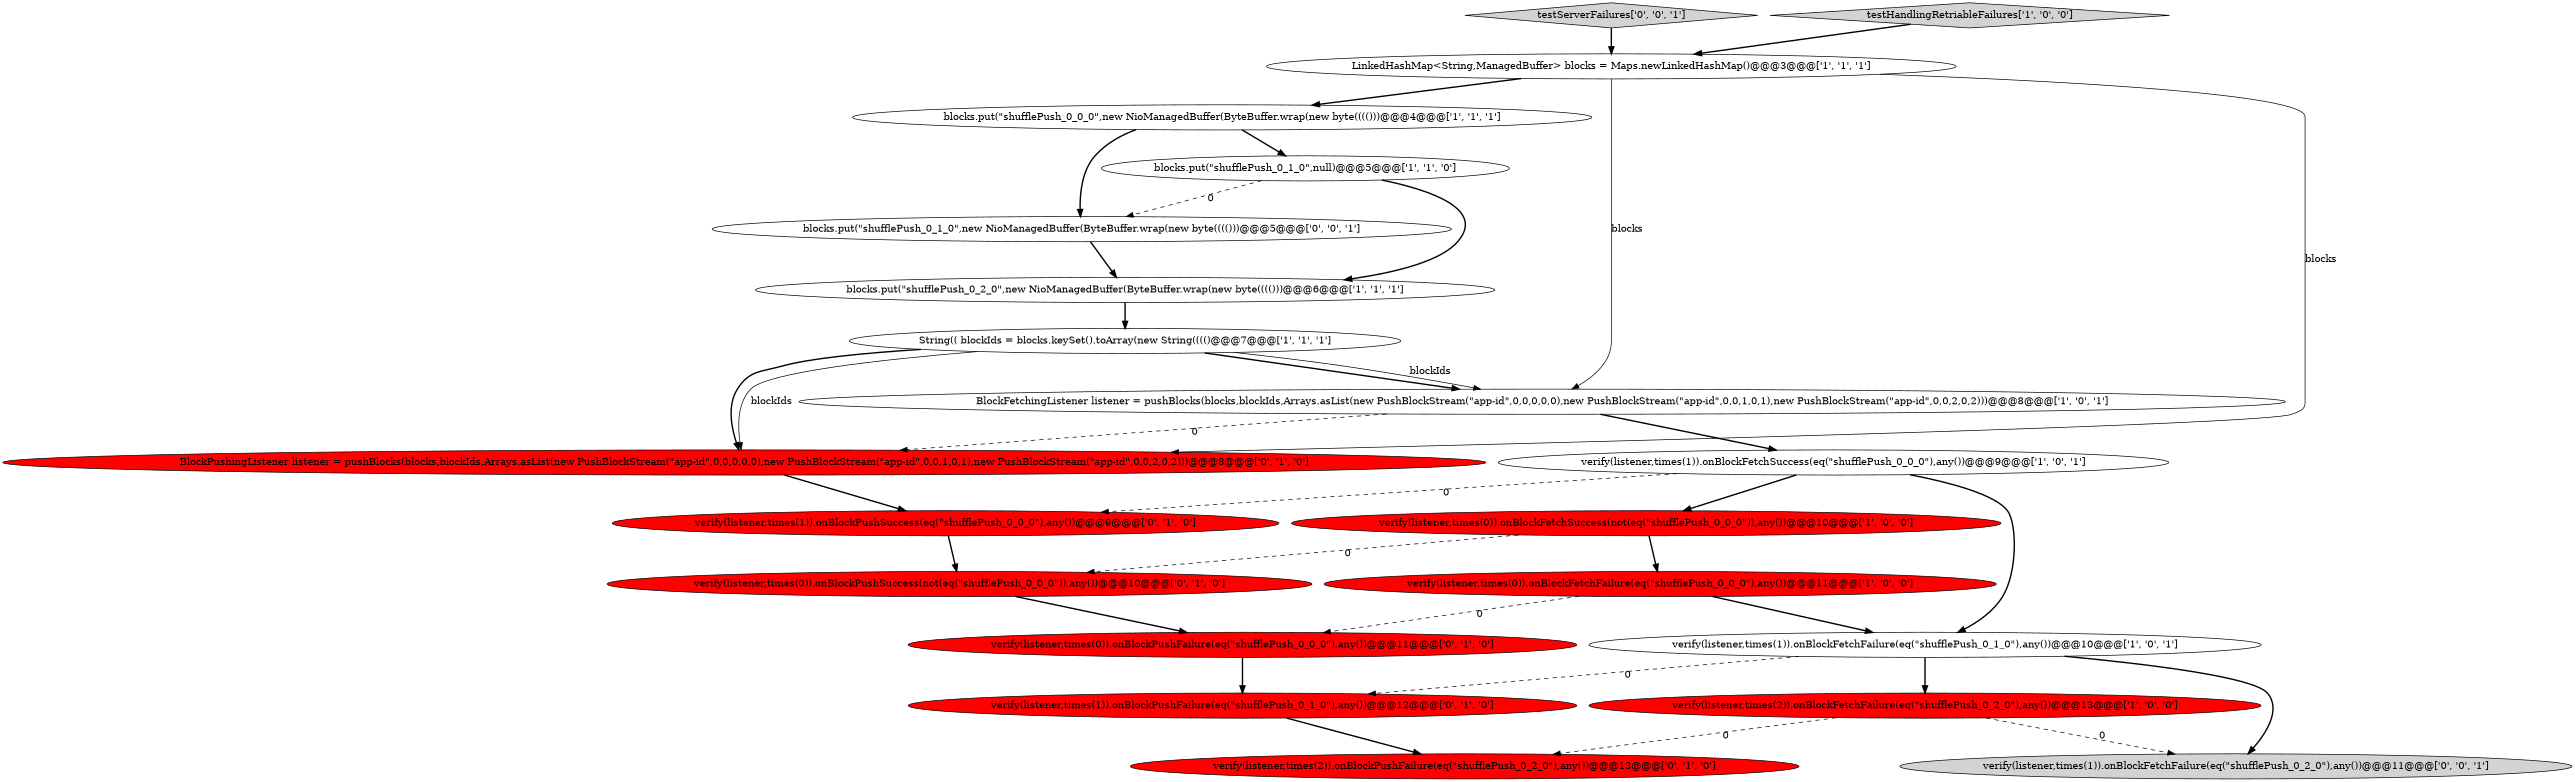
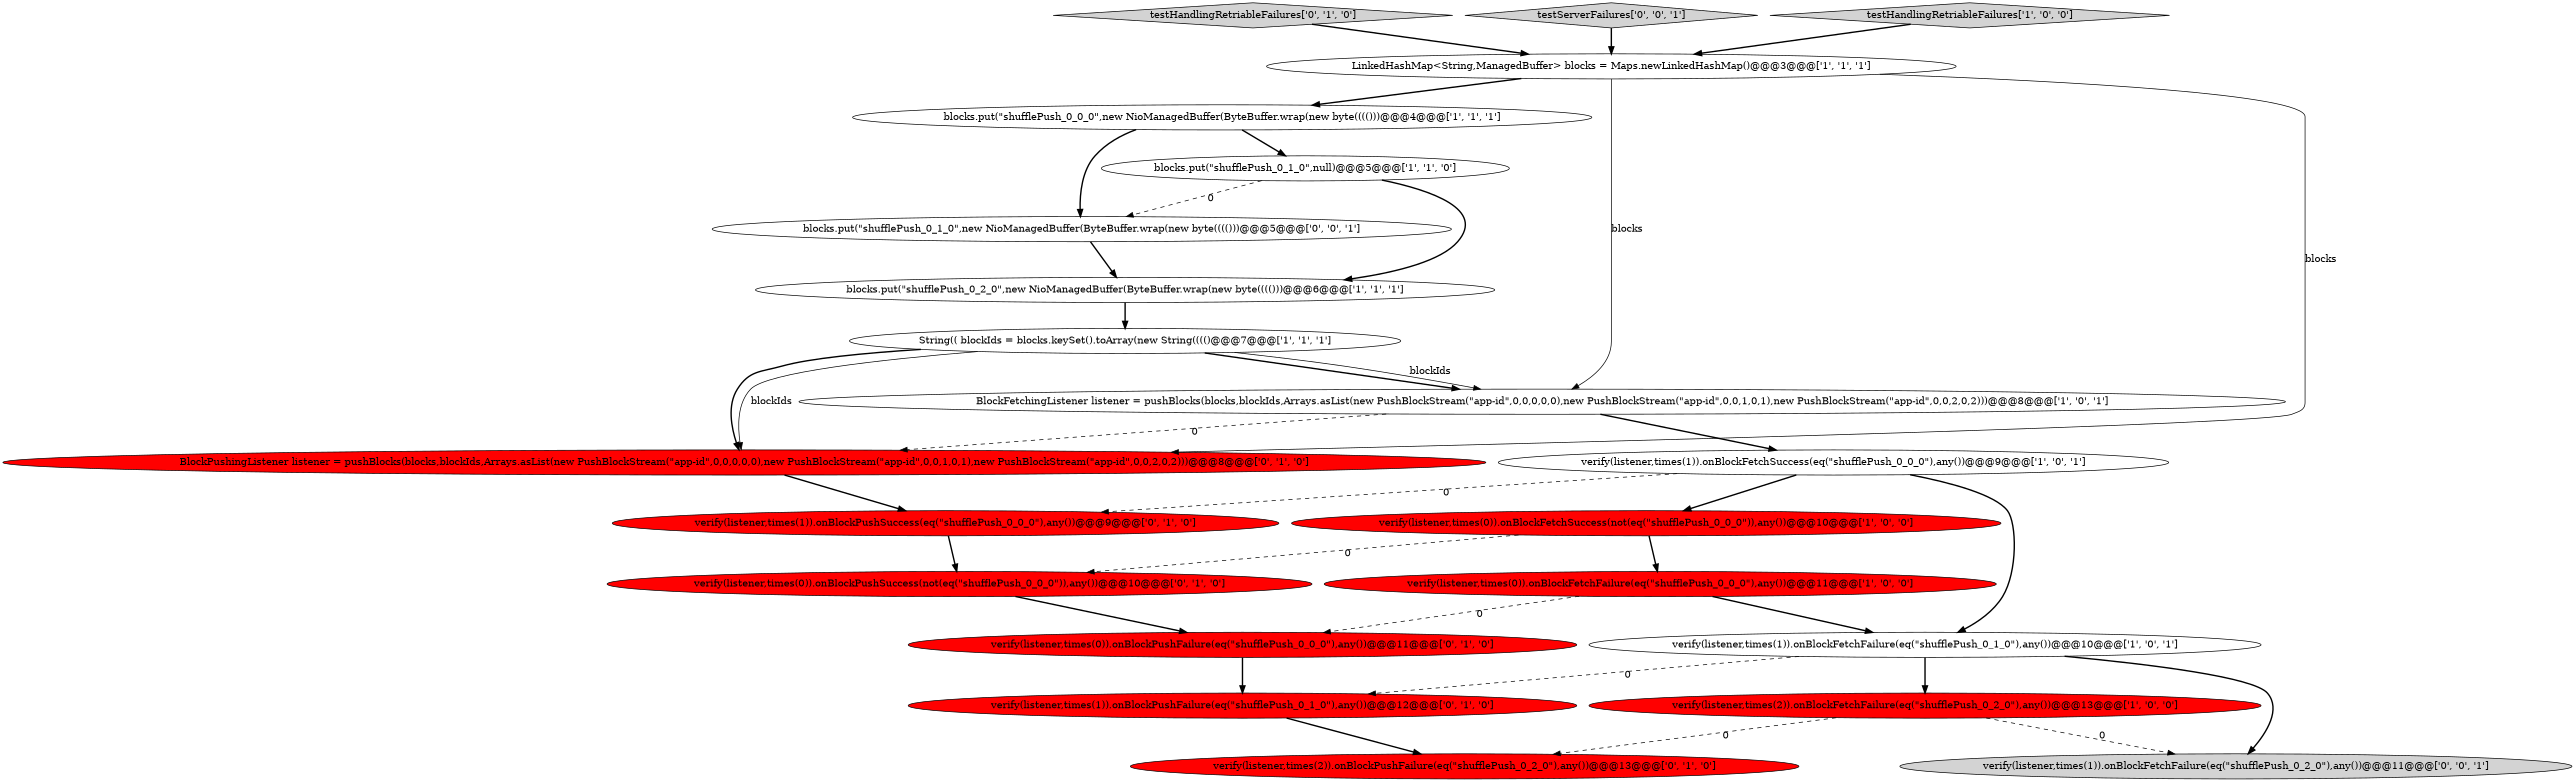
  digraph {
    node [fillcolor=red shape=ellipse style=filled]
    edge [style=bold]
    n1 [label="verify(listener,times(1)).onBlockPushSuccess(eq(\"shufflePush_0_0_0\"),any())@@@9@@@['0', '1', '0']"]
    n2 [label="verify(listener,times(0)).onBlockPushSuccess(not(eq(\"shufflePush_0_0_0\")),any())@@@10@@@['0', '1', '0']"]
    n3 [fillcolor=white label="LinkedHashMap<String,ManagedBuffer> blocks = Maps.newLinkedHashMap()@@@3@@@['1', '1', '1']"]
    n4 [fillcolor=white label="blocks.put(\"shufflePush_0_0_0\",new NioManagedBuffer(ByteBuffer.wrap(new byte(((()))@@@4@@@['1', '1', '1']"]
    n5 [fillcolor=white label="BlockFetchingListener listener = pushBlocks(blocks,blockIds,Arrays.asList(new PushBlockStream(\"app-id\",0,0,0,0,0),new PushBlockStream(\"app-id\",0,0,1,0,1),new PushBlockStream(\"app-id\",0,0,2,0,2)))@@@8@@@['1', '0', '1']"]
    n6 [label="BlockPushingListener listener = pushBlocks(blocks,blockIds,Arrays.asList(new PushBlockStream(\"app-id\",0,0,0,0,0),new PushBlockStream(\"app-id\",0,0,1,0,1),new PushBlockStream(\"app-id\",0,0,2,0,2)))@@@8@@@['0', '1', '0']"]
    n7 [fillcolor=white label="verify(listener,times(1)).onBlockFetchSuccess(eq(\"shufflePush_0_0_0\"),any())@@@9@@@['1', '0', '1']"]
    n8 [fillcolor=white label="verify(listener,times(1)).onBlockFetchFailure(eq(\"shufflePush_0_1_0\"),any())@@@10@@@['1', '0', '1']"]
    n9 [label="verify(listener,times(0)).onBlockFetchSuccess(not(eq(\"shufflePush_0_0_0\")),any())@@@10@@@['1', '0', '0']"]
    n10 [label="verify(listener,times(0)).onBlockPushFailure(eq(\"shufflePush_0_0_0\"),any())@@@11@@@['0', '1', '0']"]
    n11 [label="verify(listener,times(2)).onBlockPushFailure(eq(\"shufflePush_0_2_0\"),any())@@@13@@@['0', '1', '0']"]
    n12 [fillcolor=white label="blocks.put(\"shufflePush_0_2_0\",new NioManagedBuffer(ByteBuffer.wrap(new byte(((()))@@@6@@@['1', '1', '1']"]
    n13 [fillcolor=white label="String(( blockIds = blocks.keySet().toArray(new String(((()@@@7@@@['1', '1', '1']"]
+   n14 [fillcolor=lightgray label="testHandlingRetriableFailures['0', '1', '0']" shape=diamond]
    n15 [fillcolor=white label="blocks.put(\"shufflePush_0_1_0\",new NioManagedBuffer(ByteBuffer.wrap(new byte(((()))@@@5@@@['0', '0', '1']"]
    n16 [label="verify(listener,times(2)).onBlockFetchFailure(eq(\"shufflePush_0_2_0\"),any())@@@13@@@['1', '0', '0']"]
    n17 [fillcolor=lightgray label="verify(listener,times(1)).onBlockFetchFailure(eq(\"shufflePush_0_2_0\"),any())@@@11@@@['0', '0', '1']"]
    n18 [fillcolor=white label="blocks.put(\"shufflePush_0_1_0\",null)@@@5@@@['1', '1', '0']"]
    n19 [label="verify(listener,times(1)).onBlockPushFailure(eq(\"shufflePush_0_1_0\"),any())@@@12@@@['0', '1', '0']"]
    n20 [label="verify(listener,times(0)).onBlockFetchFailure(eq(\"shufflePush_0_0_0\"),any())@@@11@@@['1', '0', '0']"]
    n21 [fillcolor=lightgray label="testServerFailures['0', '0', '1']" shape=diamond]
    n22 [fillcolor=lightgray label="testHandlingRetriableFailures['1', '0', '0']" shape=diamond]
    n1 -> n2
    n2 -> n10
    n3 -> n4
    n3 -> n5 [label=blocks style=solid]
    n3 -> n6 [label=blocks style=solid]
    n4 -> n15
    n4 -> n18
    n5 -> n6 [label=0 style=dashed]
    n5 -> n7
    n6 -> n1
    n7 -> n1 [label=0 style=dashed]
    n7 -> n8
    n7 -> n9
    n8 -> n16
    n8 -> n17
    n8 -> n19 [label=0 style=dashed]
    n9 -> n2 [label=0 style=dashed]
    n9 -> n20
    n10 -> n19
    n12 -> n13
    n13 -> n5
    n13 -> n5 [label=blockIds style=solid]
    n13 -> n6 [label=blockIds style=solid]
    n13 -> n6
+   n14 -> n3
    n15 -> n12
    n16 -> n11 [label=0 style=dashed]
    n16 -> n17 [label=0 style=dashed]
    n18 -> n12
    n18 -> n15 [label=0 style=dashed]
    n19 -> n11
    n20 -> n8
    n20 -> n10 [label=0 style=dashed]
    n21 -> n3
    n22 -> n3
  }
